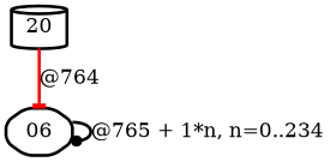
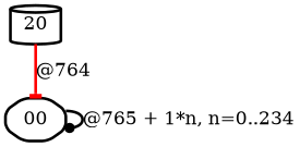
  digraph {
    node [fontsize=20 penwidth=3 style=rounded]
    edge [arrowsize=1 fontsize=20 penwidth=3 style=bold]
    20 [shape=cylinder]
-   00 [shape=octagon label=06]
+   00 [shape=octagon]
    20 -> 00 [color=red label="@764" arrowhead=tee]
    00 -> 00 [color=black label="@765 + 1*n, n=0..234" arrowhead=dot]
  }
